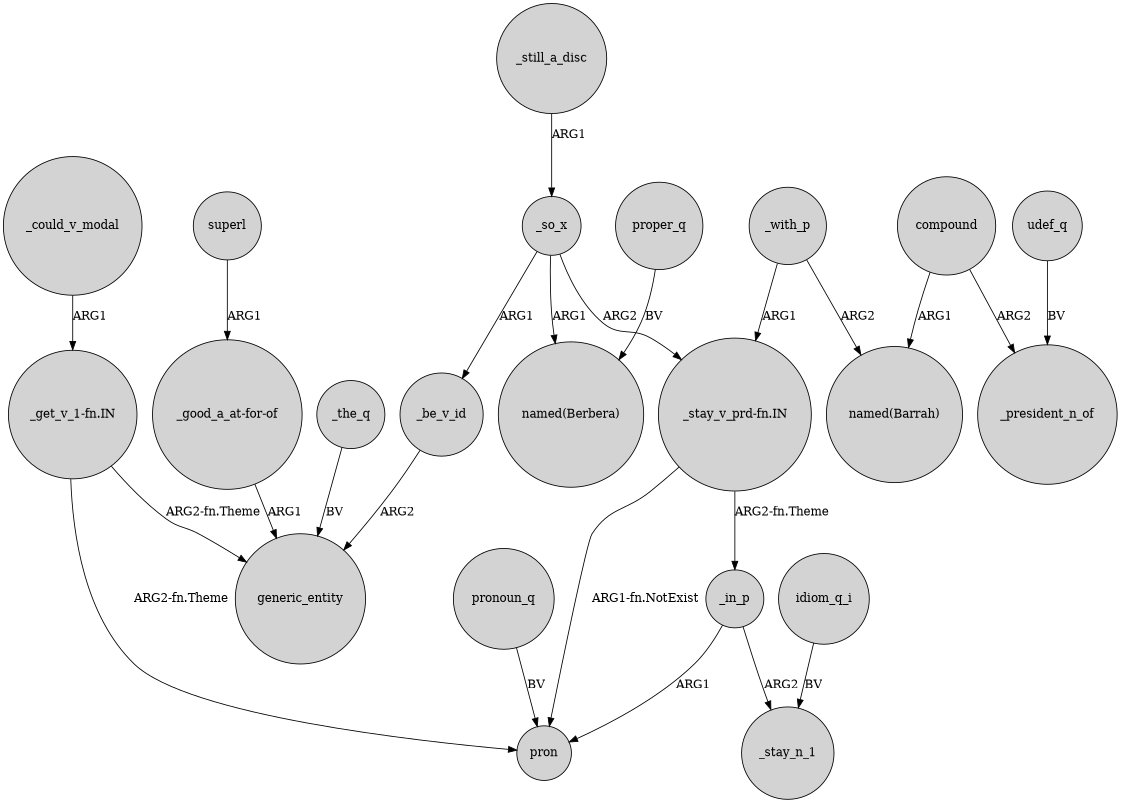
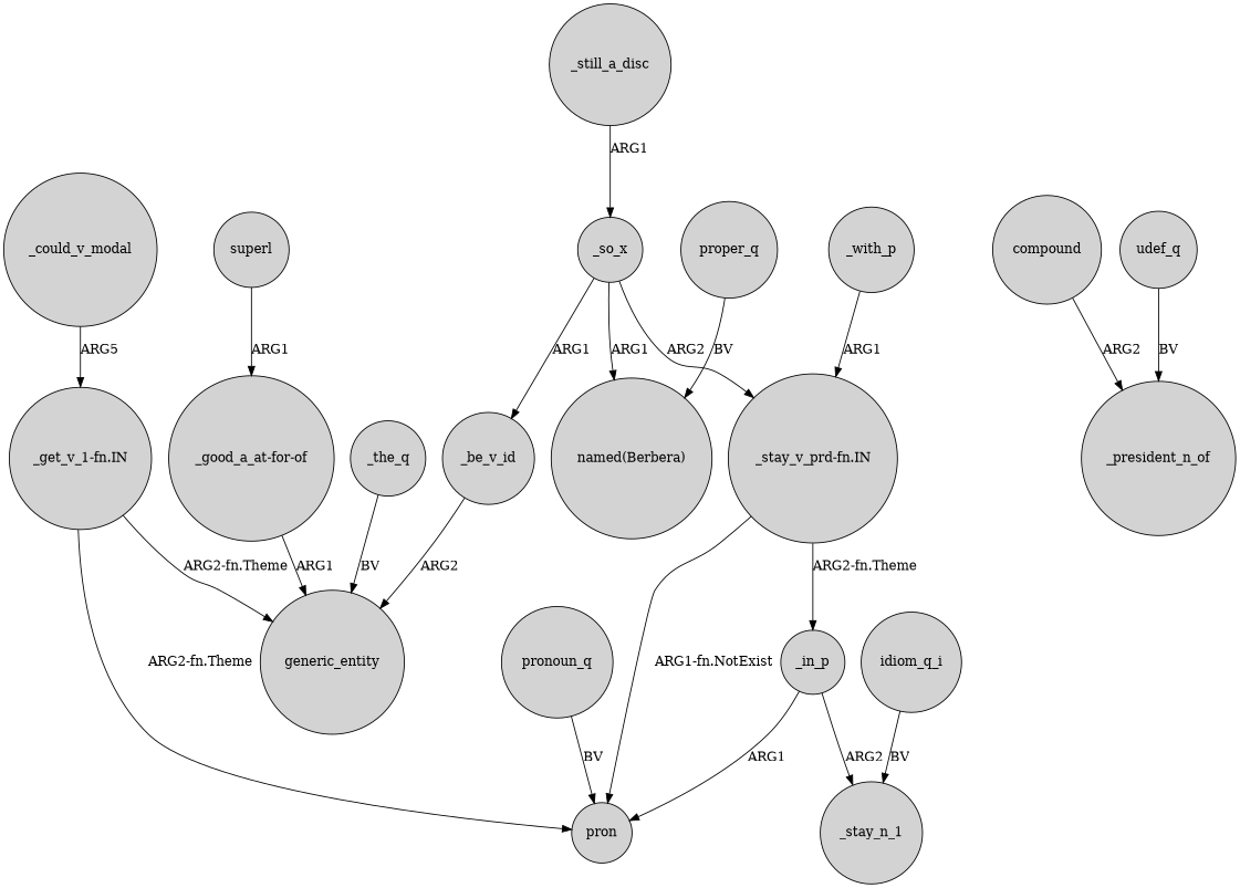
  digraph {
    node [shape=circle style=filled]
    _the_q
    generic_entity
    _in_p
    pron
    n5 [label=_stay_n_1]
    compound
    _president_n_of
-   "named(Barrah)"
    _could_v_modal
    "_get_v_1-fn.IN"
    _still_a_disc
    _so_x
    "_stay_v_prd-fn.IN"
    _be_v_id
    "named(Berbera)"
    _with_p
    pronoun_q
    "_good_a_at-for-of"
    proper_q
    udef_q
    superl
    idiom_q_i
    _the_q -> generic_entity [label=BV]
    _in_p -> pron [label=ARG1]
    _in_p -> n5 [label=ARG2]
    compound -> _president_n_of [label=ARG2]
-   compound -> "named(Barrah)" [label=ARG1]
-   _could_v_modal -> "_get_v_1-fn.IN" [label=ARG1]
+   _could_v_modal -> "_get_v_1-fn.IN" [label=ARG5]
    "_get_v_1-fn.IN" -> generic_entity [label="ARG2-fn.Theme"]
    "_get_v_1-fn.IN" -> pron [label="ARG2-fn.Theme"]
    _still_a_disc -> _so_x [label=ARG1]
    _so_x -> "_stay_v_prd-fn.IN" [label=ARG2]
    _so_x -> _be_v_id [label=ARG1]
    _so_x -> "named(Berbera)" [label=ARG1]
    "_stay_v_prd-fn.IN" -> _in_p [label="ARG2-fn.Theme"]
    "_stay_v_prd-fn.IN" -> pron [label="ARG1-fn.NotExist"]
    _be_v_id -> generic_entity [label=ARG2]
-   _with_p -> "named(Barrah)" [label=ARG2]
    _with_p -> "_stay_v_prd-fn.IN" [label=ARG1]
    pronoun_q -> pron [label=BV]
    "_good_a_at-for-of" -> generic_entity [label=ARG1]
    proper_q -> "named(Berbera)" [label=BV]
    udef_q -> _president_n_of [label=BV]
    superl -> "_good_a_at-for-of" [label=ARG1]
    idiom_q_i -> n5 [label=BV]
  }
